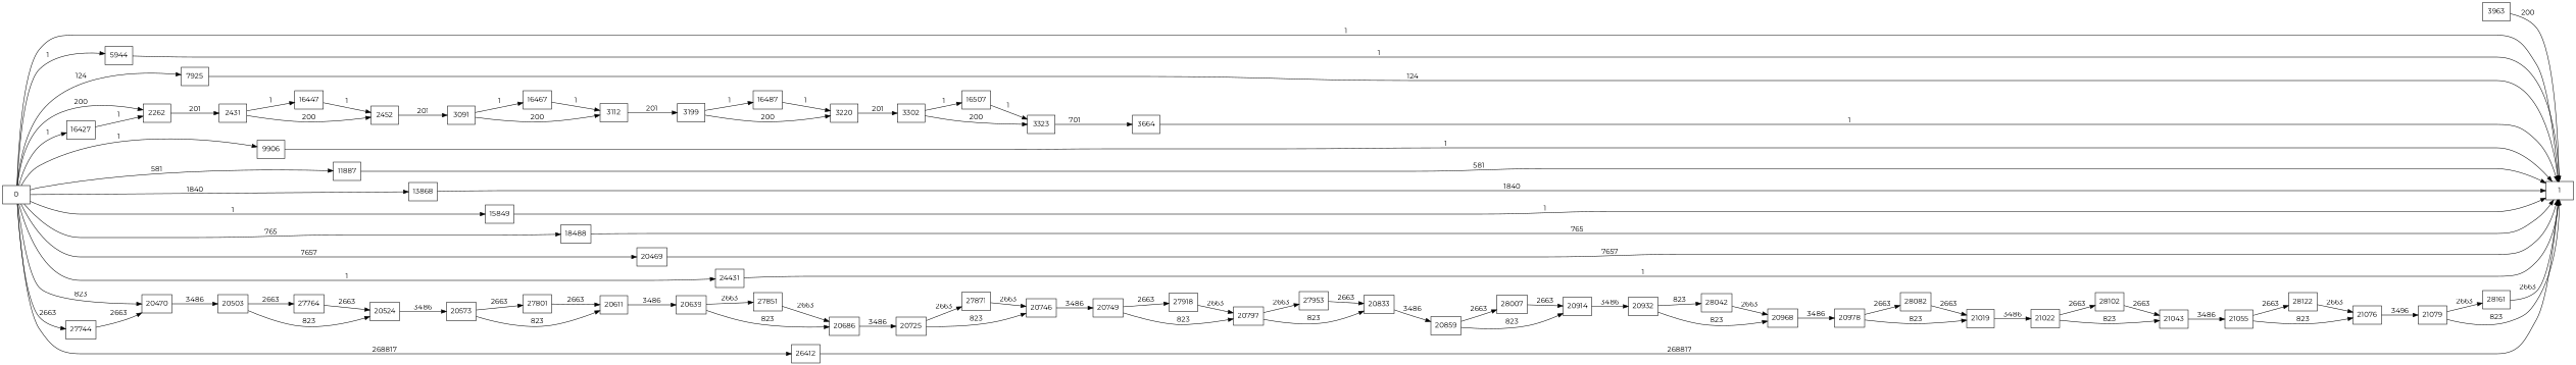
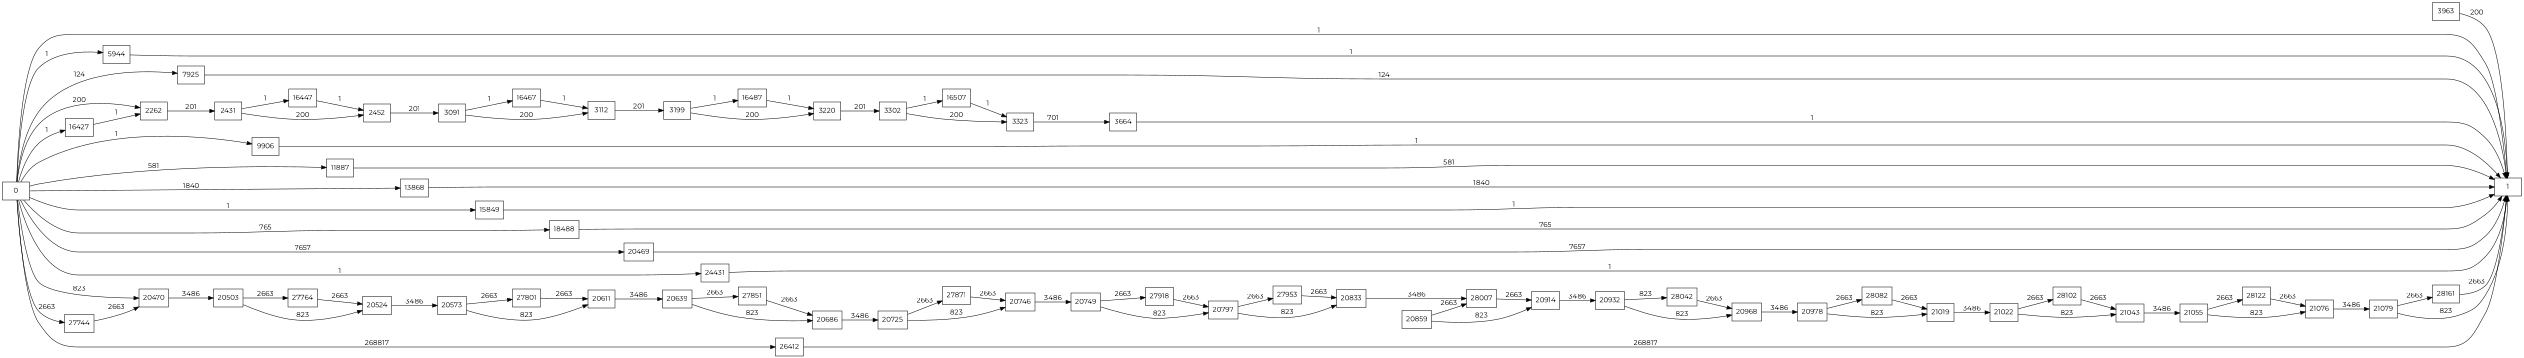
  digraph {
    fontname=Montserrat
    rankdir=LR
    node [fontname=Montserrat shape=rectangle]
    edge [fontname=Montserrat]
    2262
    2431
    2452
    16447
    3091
    3112
    16467
    3199
    3220
    16487
    3302
    3323
    16507
    3664
    1
    3963
    5944
    7925
    9906
    11887
    13868
    15849
    16427
    18488
    20469
    20470
    20503
    20524
    27764
    20573
    20611
    27801
    n33 [label=20639]
    20686
    27851
    20725
    20746
    27871
    20749
    20797
    27918
    20833
    27953
    20859
    20914
    28007
    20932
    20968
    28042
    20978
    21019
    28082
    21022
    21043
    28102
    21055
    21076
    28122
    21079
    28161
    24431
    26412
    27744
    0
    2262 -> 2431 [label=201]
    2431 -> 2452 [label=200]
    2431 -> 16447 [label=1]
    2452 -> 3091 [label=201]
    16447 -> 2452 [label=1]
    3091 -> 3112 [label=200]
    3091 -> 16467 [label=1]
    3112 -> 3199 [label=201]
    16467 -> 3112 [label=1]
    3199 -> 3220 [label=200]
    3199 -> 16487 [label=1]
    3220 -> 3302 [label=201]
    16487 -> 3220 [label=1]
    3302 -> 3323 [label=200]
    3302 -> 16507 [label=1]
    3323 -> 3664 [label=701]
    16507 -> 3323 [label=1]
    3664 -> 1 [label=1]
    3963 -> 1 [label=200]
    5944 -> 1 [label=1]
    7925 -> 1 [label=124]
    9906 -> 1 [label=1]
    11887 -> 1 [label=581]
    13868 -> 1 [label=1840]
    15849 -> 1 [label=1]
    16427 -> 2262 [label=1]
    18488 -> 1 [label=765]
    20469 -> 1 [label=7657]
    20470 -> 20503 [label=3486]
    20503 -> 20524 [label=823]
    20503 -> 27764 [label=2663]
    20524 -> 20573 [label=3486]
    27764 -> 20524 [label=2663]
    20573 -> 20611 [label=823]
    20573 -> 27801 [label=2663]
    20611 -> n33 [label=3486]
    27801 -> 20611 [label=2663]
    n33 -> 20686 [label=823]
    n33 -> 27851 [label=2663]
    20686 -> 20725 [label=3486]
    27851 -> 20686 [label=2663]
    20725 -> 20746 [label=823]
    20725 -> 27871 [label=2663]
    20746 -> 20749 [label=3486]
    27871 -> 20746 [label=2663]
    20749 -> 20797 [label=823]
    20749 -> 27918 [label=2663]
    20797 -> 20833 [label=823]
    20797 -> 27953 [label=2663]
    27918 -> 20797 [label=2663]
-   20833 -> 20859 [label=3486]
+   20833 -> 28007 [label=3486]
    27953 -> 20833 [label=2663]
    20859 -> 20914 [label=823]
    20859 -> 28007 [label=2663]
    20914 -> 20932 [label=3486]
    28007 -> 20914 [label=2663]
    20932 -> 20968 [label=823]
    20932 -> 28042 [label=823]
    20968 -> 20978 [label=3486]
    28042 -> 20968 [label=2663]
    20978 -> 21019 [label=823]
    20978 -> 28082 [label=2663]
    21019 -> 21022 [label=3486]
    28082 -> 21019 [label=2663]
    21022 -> 21043 [label=823]
    21022 -> 28102 [label=2663]
    21043 -> 21055 [label=3486]
    28102 -> 21043 [label=2663]
    21055 -> 21076 [label=823]
    21055 -> 28122 [label=2663]
-   21076 -> 21079 [label=3496]
+   21076 -> 21079 [label=3486]
    28122 -> 21076 [label=2663]
    21079 -> 1 [label=823]
    21079 -> 28161 [label=2663]
    28161 -> 1 [label=2663]
    24431 -> 1 [label=1]
    26412 -> 1 [label=268817]
    27744 -> 20470 [label=2663]
    0 -> 2262 [label=200]
    0 -> 1 [label=1]
    0 -> 5944 [label=1]
    0 -> 7925 [label=124]
    0 -> 9906 [label=1]
    0 -> 11887 [label=581]
    0 -> 13868 [label=1840]
    0 -> 15849 [label=1]
    0 -> 16427 [label=1]
    0 -> 18488 [label=765]
    0 -> 20469 [label=7657]
    0 -> 20470 [label=823]
    0 -> 24431 [label=1]
    0 -> 26412 [label=268817]
    0 -> 27744 [label=2663]
  }
